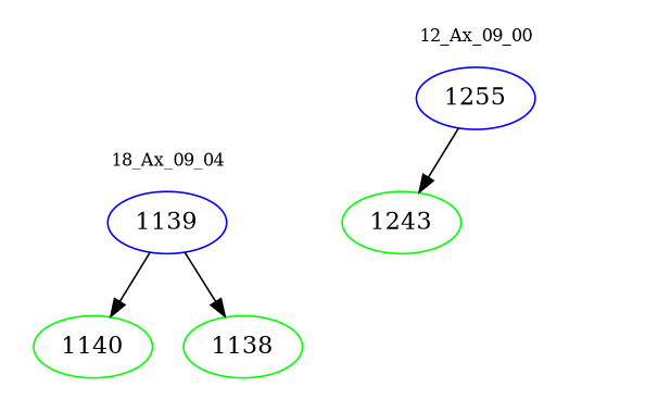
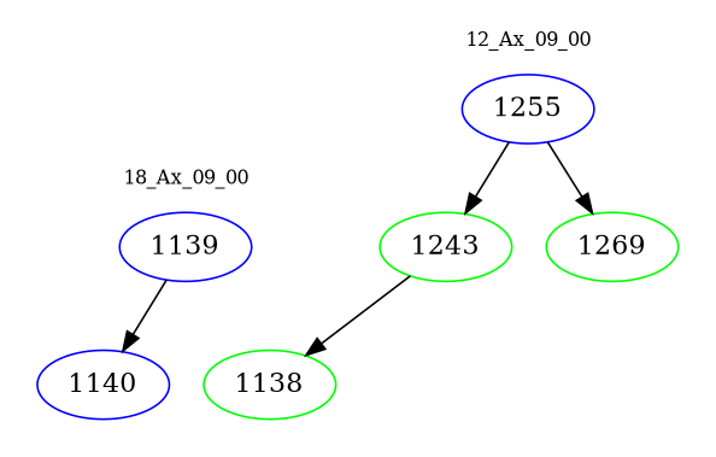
  digraph {
    node [color=blue]
    edge [color=black]
    n1 [label=1139]
    n2 [color=green label=1138]
-   n3 [color=green label=1140]
+   n3 [label=1140]
    n4 [label=1255]
    n5 [color=green label=1243]
+   n6 [color=green label=1269]
    subgraph cluster_1 {
      color=white
      fontsize=10
-     label="18_Ax_09_04"
+     label="18_Ax_09_00"
      n1
      n2
      n3
    }
    subgraph cluster_2 {
      color=white
      fontsize=10
      label="12_Ax_09_00"
      n4
      n5
+     n6
    }
-   n1 -> n2
+   n5 -> n2
    n1 -> n3
    n4 -> n5
+   n4 -> n6
  }
